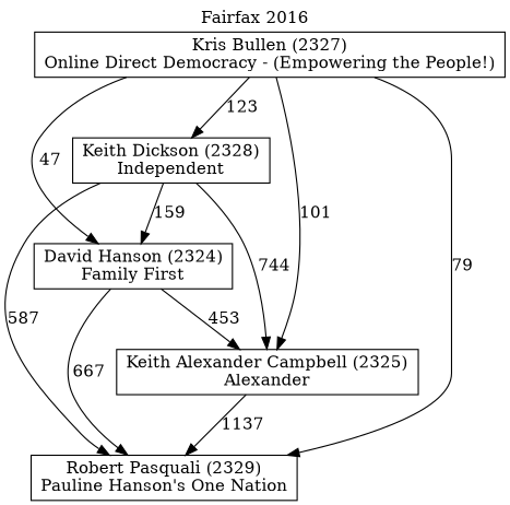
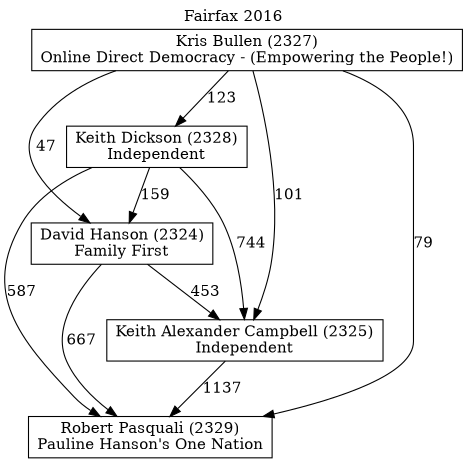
  digraph {
    label="Fairfax 2016"
    labelloc=t
    mclimit=10
    node [shape=box]
    n1 [label="Robert Pasquali (2329)\nPauline Hanson's One Nation"]
-   n2 [label="Keith Alexander Campbell (2325)\nAlexander"]
+   n2 [label="Keith Alexander Campbell (2325)\nIndependent"]
    n3 [label="David Hanson (2324)\nFamily First"]
    n4 [label="Keith Dickson (2328)\nIndependent"]
    n5 [label="Kris Bullen (2327)\nOnline Direct Democracy - (Empowering the People!)"]
    n2 -> n1 [label=1137]
    n3 -> n1 [label=667]
    n3 -> n2 [label=453]
    n4 -> n1 [label=587]
    n4 -> n2 [label=744]
    n4 -> n3 [label=159]
    n5 -> n1 [label=79]
    n5 -> n2 [label=101]
    n5 -> n3 [label=47]
    n5 -> n4 [label=123]
  }
